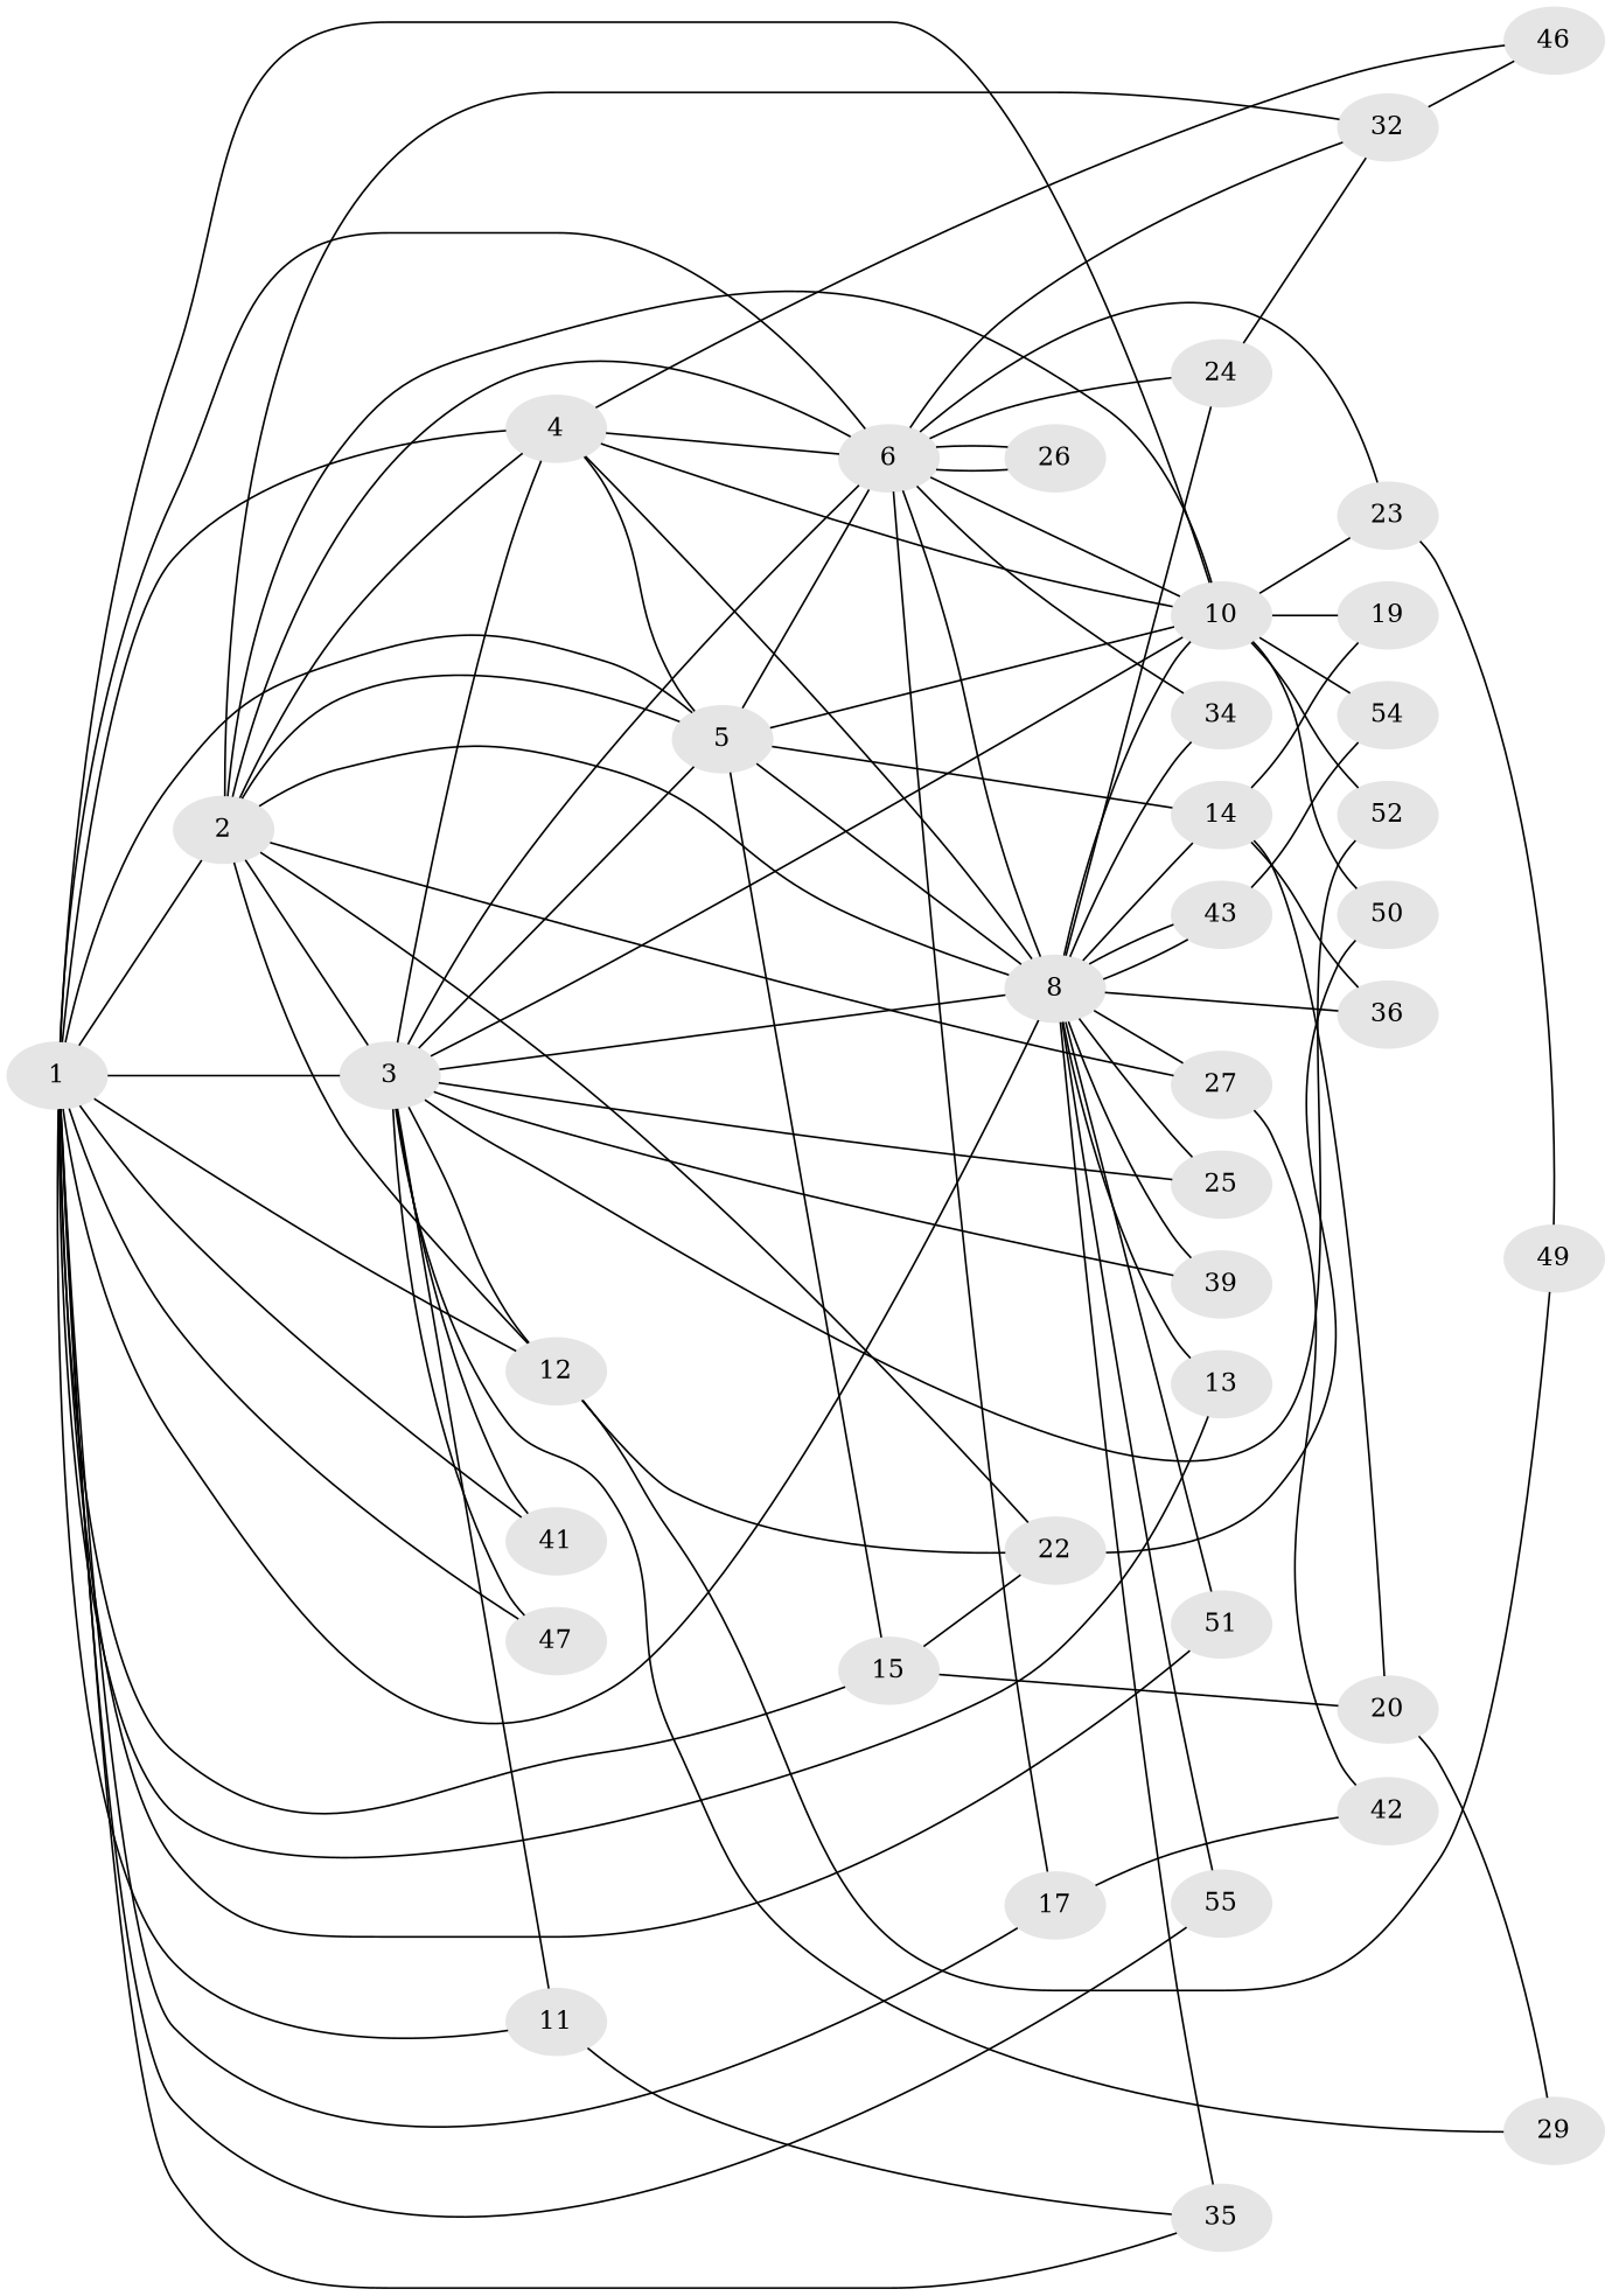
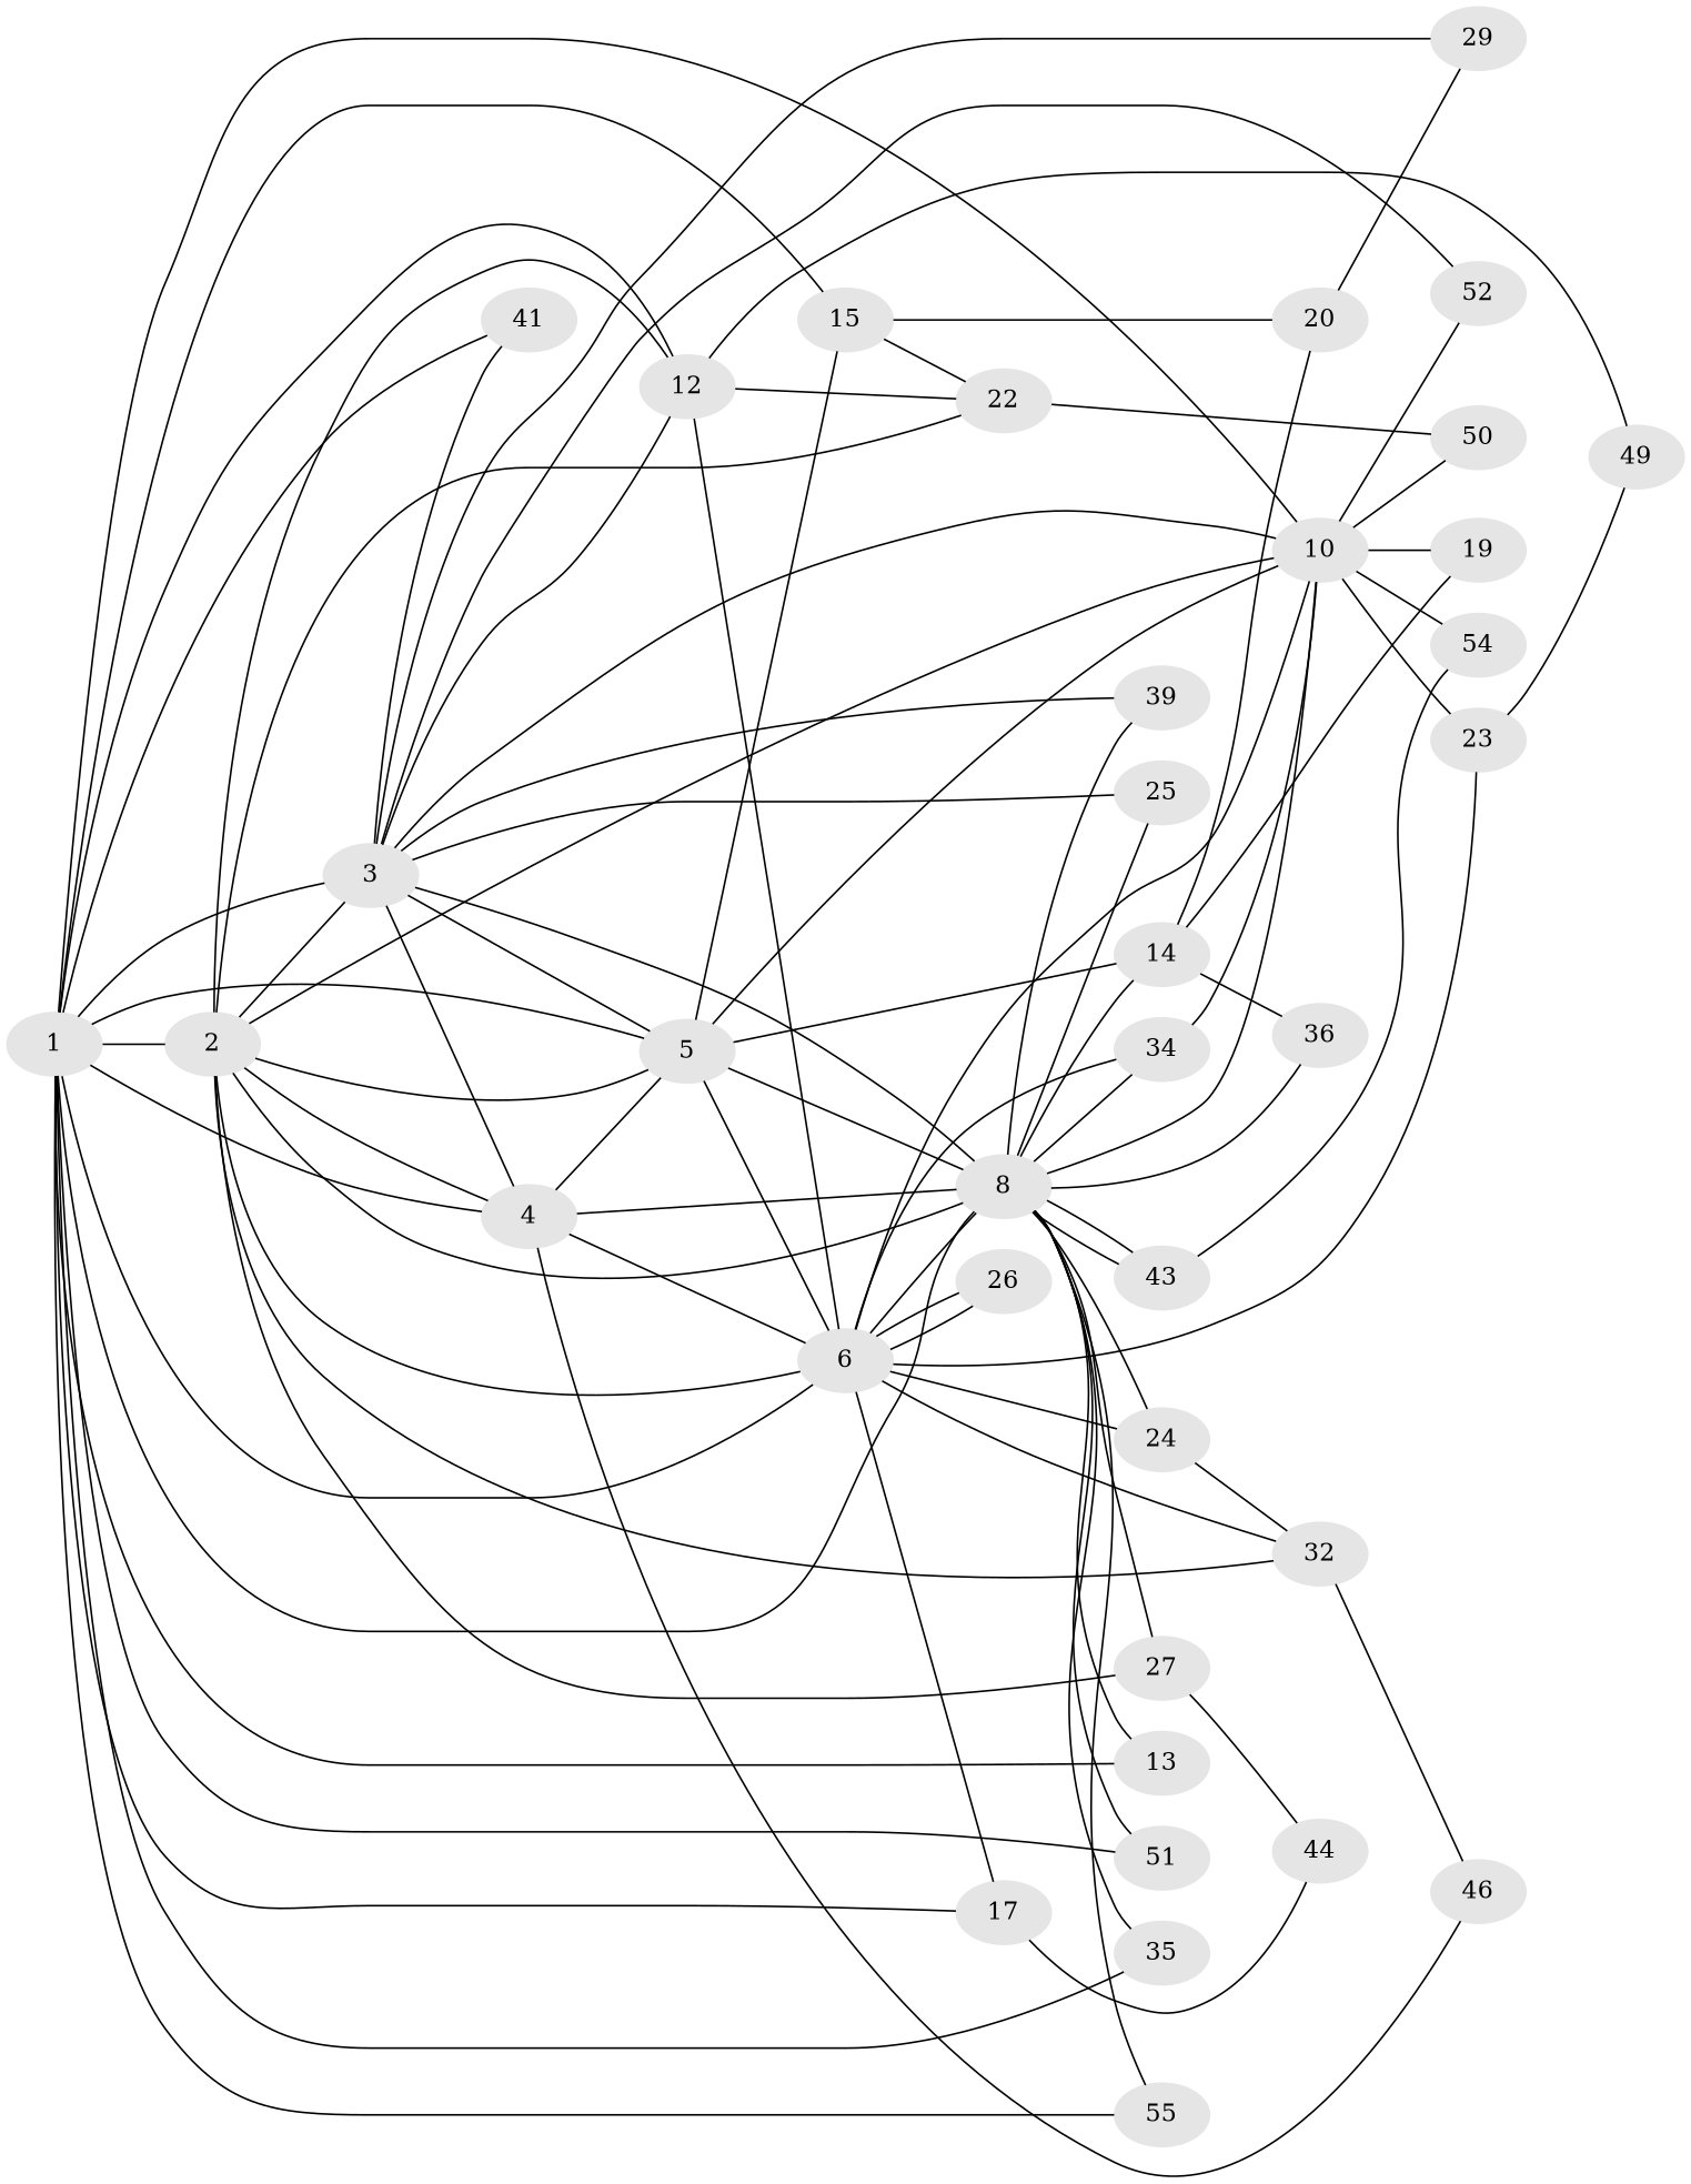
  graph {
    rankdir=LR
    node [color=gray90 style=filled]
    1 [super="+9"]
    2 [super="+30"]
    3 [super="+7"]
    4 [super="+42"]
    5 [super="+51"]
    6 [super="+37"]
    8 [super="+28"]
    10 [super="+38"]
-   11 [super="+16"]
    12 [super="+34"]
    13
    15
    17
    n14 [label=51]
    35 [super="+45"]
    41
-   47
    55
    22 [super="+40"]
    27
    32 [super="+48"]
    25
    29
    39
    52
    46 [super="+53"]
    14 [super="+18"]
    23
    24
    26
    n31 [label=34]
    36
    43
    19
    50
    54
    49
    20 [super="+31"]
-   44 [label=42]
+   44
    1 -- 2 [weight=2]
    1 -- 3 [weight=4]
    1 -- 4 [weight=2]
    1 -- 5 [weight=2]
    1 -- 6 [weight=2]
    1 -- 8 [weight=2]
    1 -- 10 [weight=3]
-   1 -- 11
    1 -- 12
    1 -- 13
    1 -- 15
    1 -- 17
    1 -- n14
    1 -- 35
    1 -- 41
-   1 -- 47
    1 -- 55
    2 -- 3 [weight=3]
    2 -- 4
    2 -- 5
    2 -- 6
    2 -- 8
    2 -- 10
    2 -- 12
    2 -- 22
    2 -- 27
    2 -- 32
    3 -- 4 [weight=2]
    3 -- 5 [weight=2]
-   3 -- 6 [weight=2]
+   12 -- 6 [weight=2]
    3 -- 8 [weight=2]
    3 -- 10 [weight=2]
-   3 -- 11 [weight=2]
    3 -- 12
    3 -- 41
-   3 -- 47
    3 -- 25
    3 -- 29 [weight=2]
    3 -- 39
    3 -- 52
    4 -- 5
    4 -- 6
    4 -- 8 [weight=2]
-   4 -- 10
+   n31 -- 10
    4 -- 46
    5 -- 6
    5 -- 8
    5 -- 10 [weight=2]
    5 -- 15
    5 -- 14
    6 -- 8 [weight=2]
    6 -- 10
    6 -- 17
    6 -- 32
    6 -- 23
    6 -- 24
    6 -- 26
    6 -- 26
    6 -- n31
    8 -- 10
    8 -- 13
    8 -- n14
    8 -- 35
    8 -- 55
    8 -- 27
    8 -- 25
    8 -- 39
    8 -- 14 [weight=2]
    8 -- 24
    8 -- n31
    8 -- 36
    8 -- 43
    8 -- 43
    10 -- 52
    10 -- 23
    10 -- 19
    10 -- 50
    10 -- 54
-   11 -- 35
    12 -- 22
    12 -- 49
    15 -- 22
    15 -- 20
    17 -- 44
    22 -- 50
    27 -- 44
    32 -- 46
    14 -- 36
    14 -- 19
    14 -- 20
    23 -- 49
    24 -- 32
    43 -- 54
    20 -- 29
  }
